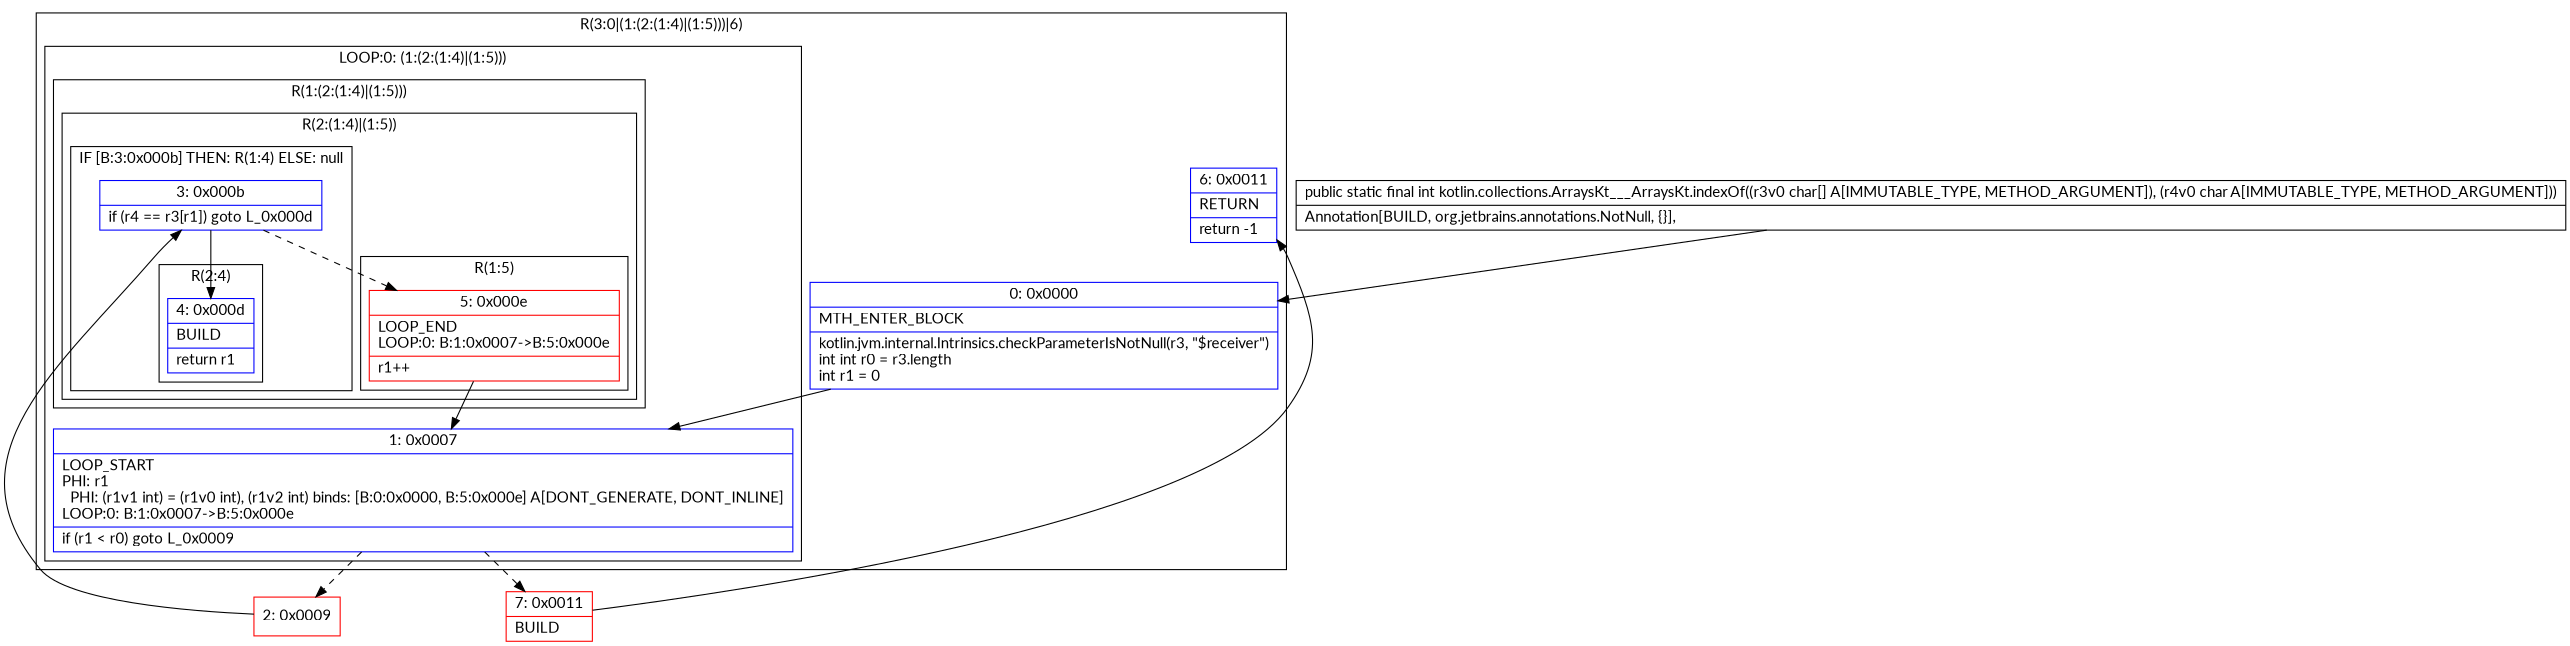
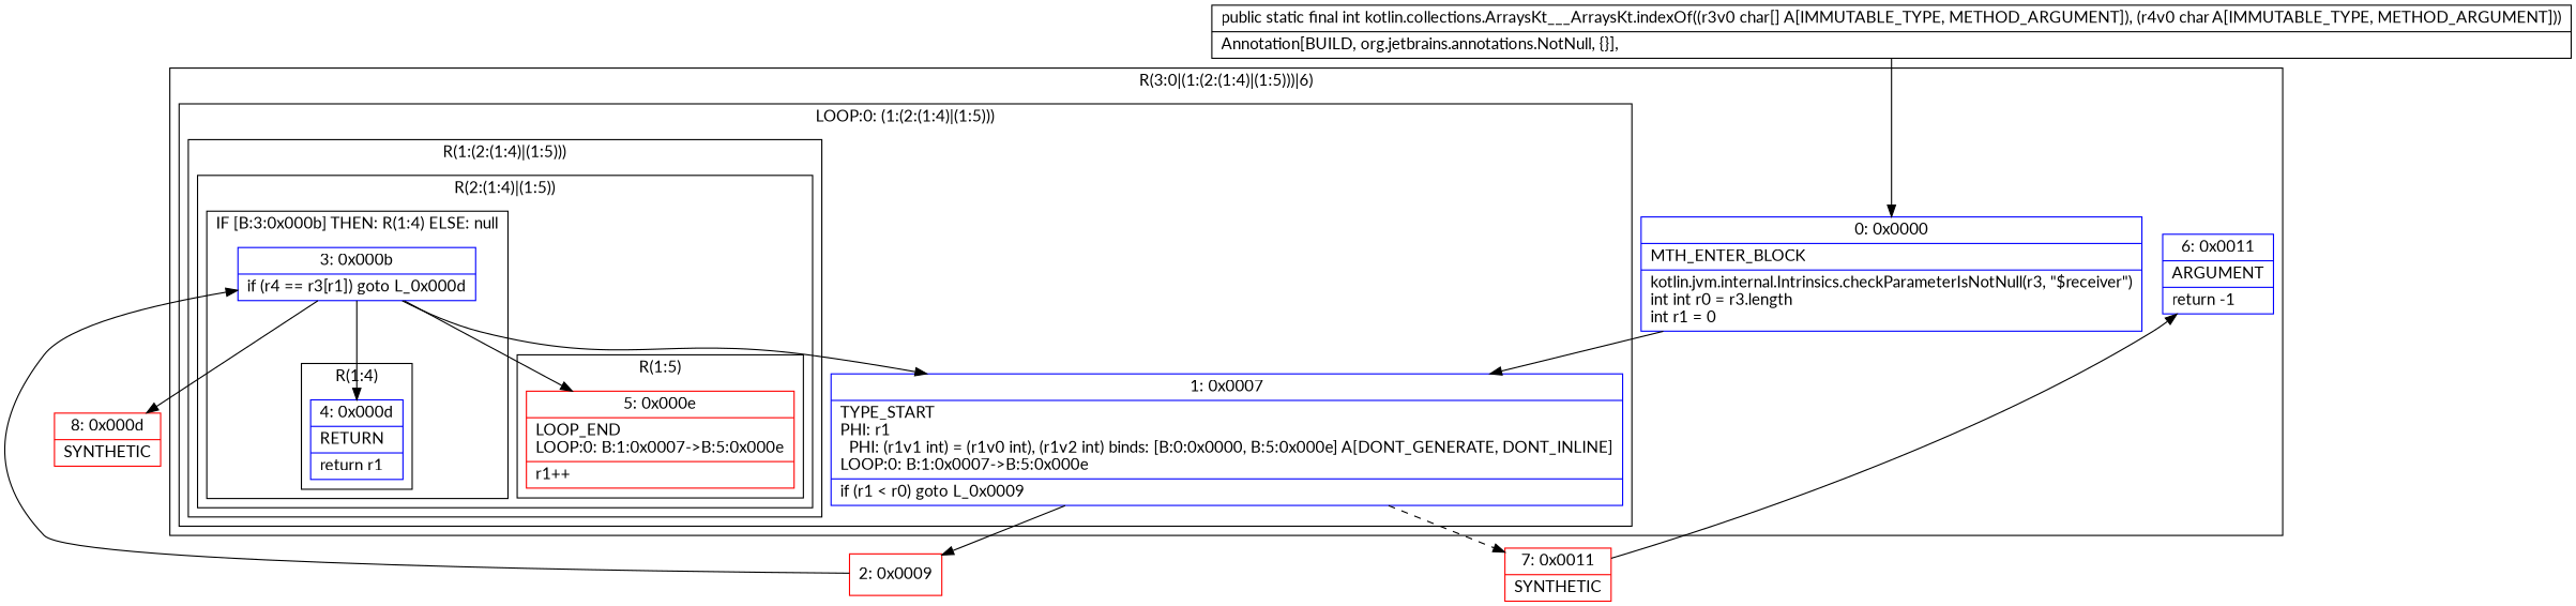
  digraph {
    fontname=Lato
    node [color=blue fontname=Lato shape=record]
    edge [fontname=Lato]
-   n1 [label="{4\:\ 0x000d|BUILD\l|return r1\l}"]
+   n1 [label="{4\:\ 0x000d|RETURN\l|return r1\l}"]
    n2 [label="{3\:\ 0x000b|if (r4 == r3[r1]) goto L_0x000d\l}"]
    n3 [color=red label="{5\:\ 0x000e|LOOP_END\lLOOP:0: B:1:0x0007\-\>B:5:0x000e\l|r1++\l}"]
-   n4 [label="{1\:\ 0x0007|LOOP_START\lPHI: r1 \l  PHI: (r1v1 int) = (r1v0 int), (r1v2 int) binds: [B:0:0x0000, B:5:0x000e] A[DONT_GENERATE, DONT_INLINE]\lLOOP:0: B:1:0x0007\-\>B:5:0x000e\l|if (r1 \< r0) goto L_0x0009\l}"]
+   n4 [label="{1\:\ 0x0007|TYPE_START\lPHI: r1 \l  PHI: (r1v1 int) = (r1v0 int), (r1v2 int) binds: [B:0:0x0000, B:5:0x000e] A[DONT_GENERATE, DONT_INLINE]\lLOOP:0: B:1:0x0007\-\>B:5:0x000e\l|if (r1 \< r0) goto L_0x0009\l}"]
    n5 [label="{0\:\ 0x0000|MTH_ENTER_BLOCK\l|kotlin.jvm.internal.Intrinsics.checkParameterIsNotNull(r3, \"$receiver\")\lint int r0 = r3.length\lint r1 = 0\l}"]
-   n6 [label="{6\:\ 0x0011|RETURN\l|return \-1\l}"]
+   n6 [label="{6\:\ 0x0011|ARGUMENT\l|return \-1\l}"]
+   n7 [color=red label="{8\:\ 0x000d|SYNTHETIC\l}"]
    n8 [color=red label="{2\:\ 0x0009}"]
-   n9 [color=red label="{7\:\ 0x0011|BUILD\l}"]
+   n9 [color=red label="{7\:\ 0x0011|SYNTHETIC\l}"]
    n10 [label="{public static final int kotlin.collections.ArraysKt___ArraysKt.indexOf((r3v0 char[] A[IMMUTABLE_TYPE, METHOD_ARGUMENT]), (r4v0 char A[IMMUTABLE_TYPE, METHOD_ARGUMENT]))  | Annotation[BUILD, org.jetbrains.annotations.NotNull, \{\}], \l}" color=""]
    subgraph cluster_1 {
      label="R(3:0|(1:(2:(1:4)|(1:5)))|6)"
      n5
      n6
      subgraph cluster_2 {
        label="LOOP:0: (1:(2:(1:4)|(1:5)))"
        n4
        subgraph cluster_3 {
          label="R(1:(2:(1:4)|(1:5)))"
          subgraph cluster_4 {
            label="R(2:(1:4)|(1:5))"
            subgraph cluster_5 {
              label="IF [B:3:0x000b] THEN: R(1:4) ELSE: null"
              n2
              subgraph cluster_6 {
-               label="R(2:4)"
+               label="R(1:4)"
                n1
              }
            }
            subgraph cluster_7 {
              label="R(1:5)"
              n3
            }
          }
        }
      }
    }
    n2 -> n1
-   n2 -> n3 [style=dashed]
-   n3 -> n4
-   n4 -> n8 [style=dashed]
+   n2 -> n3 [style=solid]
+   n2 -> n7
+   n2 -> n4
+   n4 -> n8
    n4 -> n9 [style=dashed]
    n5 -> n4
    n8 -> n2
    n9 -> n6
    n10 -> n5
  }
